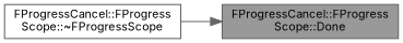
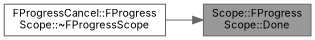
  digraph {
    rankdir=RL
    fontname=Inter
    node [fontname=Inter fontsize=10 shape=box style=filled]
-   n1 [color=gray40 fillcolor=grey60 fontcolor=black height=0.2 label="FProgressCancel::FProgress\lScope::Done" width=0.4]
+   n1 [color=gray40 fillcolor=grey60 fontcolor=black height=0.2 label="Scope::FProgress\lScope::Done" width=0.4]
    n2 [color=grey40 fillcolor=white height=0.2 label="FProgressCancel::FProgress\lScope::~FProgressScope" width=0.4]
    n1 -> n2 [color=gray40 dir=back fontname=Inter fontsize=10 labelfontname=Helvetica labelfontsize=10 style=solid]
  }
